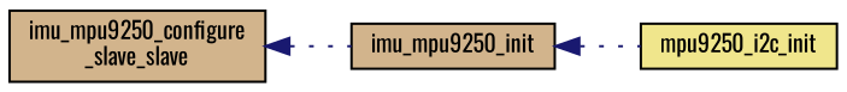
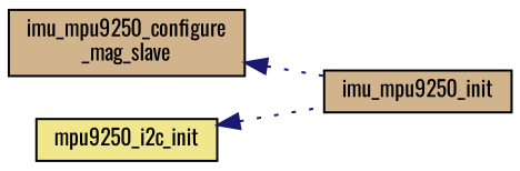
  digraph {
    fontname=Oswald
    rankdir=LR
    node [color=black fillcolor=tan fontname=Oswald fontsize=10 shape=record style=filled]
    edge [color=midnightblue dir=back fontname=Oswald fontsize=10 labelfontname=FreeSans labelfontsize=10 style=dotted]
-   n1 [fontcolor=black height=0.2 label="imu_mpu9250_configure\l_slave_slave" width=0.4]
+   n1 [fontcolor=black height=0.2 label="imu_mpu9250_configure\l_mag_slave" width=0.4]
    n2 [height=0.2 label=imu_mpu9250_init width=0.4]
    n3 [fillcolor=khaki height=0.2 label=mpu9250_i2c_init width=0.4]
    n1 -> n2
-   n2 -> n3
+   n3 -> n2
  }
